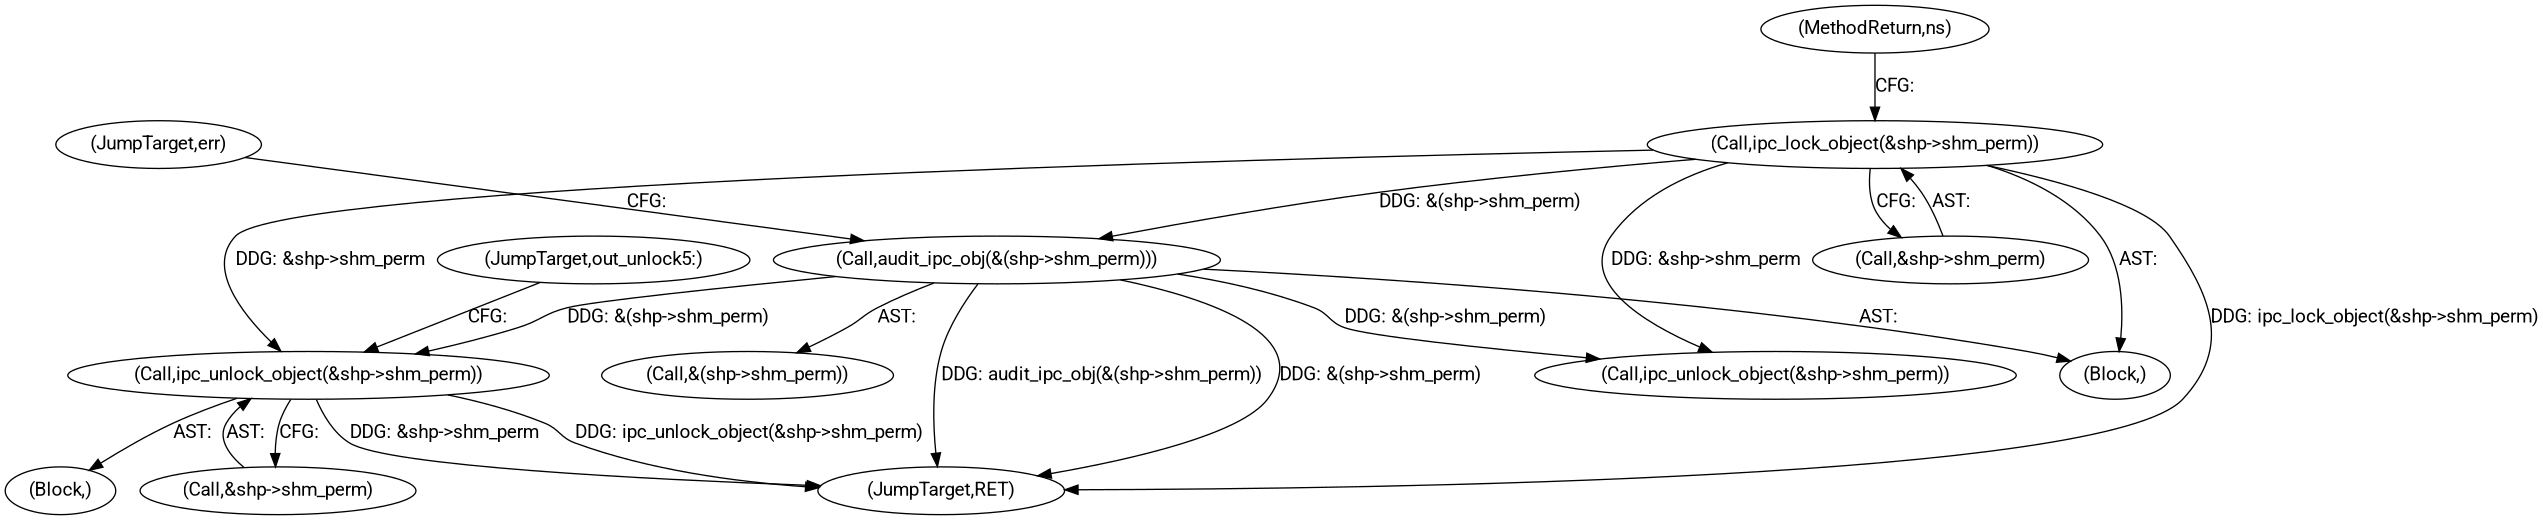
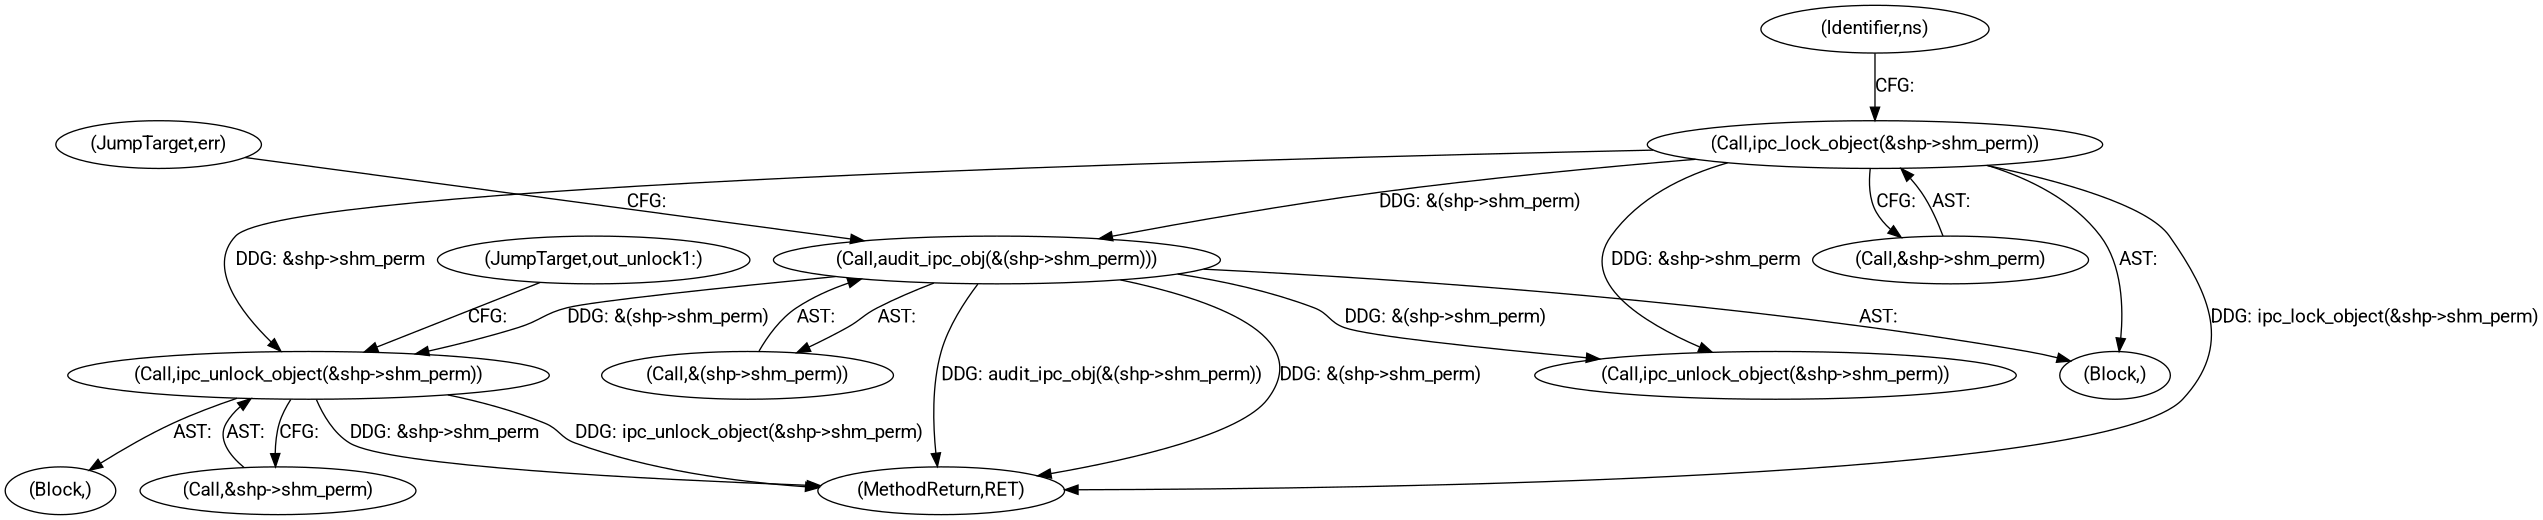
  digraph {
    fontname=Roboto
    node [fontname=Roboto]
    edge [fontname=Roboto]
    n1 [label="(Call,ipc_unlock_object(&shp->shm_perm))"]
-   n2 [label="(JumpTarget,RET)"]
+   n2 [label="(MethodReturn,RET)"]
    n3 [label="(Block,)"]
    n4 [label="(Call,&shp->shm_perm)"]
    n5 [label="(Call,ipc_lock_object(&shp->shm_perm))"]
    n6 [label="(Block,)"]
    n7 [label="(Call,&shp->shm_perm)"]
    n8 [label="(Call,ipc_unlock_object(&shp->shm_perm))"]
    n9 [label="(Call,audit_ipc_obj(&(shp->shm_perm)))"]
    n10 [label="(Call,&(shp->shm_perm))"]
-   n11 [label="(JumpTarget,out_unlock5:)"]
-   n12 [label="(MethodReturn,ns)"]
+   n11 [label="(JumpTarget,out_unlock1:)"]
+   n12 [label="(Identifier,ns)"]
    n13 [label="(JumpTarget,err)"]
    n1 -> n2 [label="DDG: ipc_unlock_object(&shp->shm_perm)"]
    n1 -> n2 [label="DDG: &shp->shm_perm"]
    n1 -> n3 [label="AST: "]
    n1 -> n4 [label="CFG: "]
    n4 -> n1 [label="AST: "]
    n5 -> n1 [label="DDG: &shp->shm_perm"]
    n5 -> n2 [label="DDG: ipc_lock_object(&shp->shm_perm)"]
    n5 -> n6 [label="AST: "]
    n5 -> n7 [label="CFG: "]
    n5 -> n8 [label="DDG: &shp->shm_perm"]
    n5 -> n9 [label="DDG: &(shp->shm_perm)"]
    n7 -> n5 [label="AST: "]
    n9 -> n1 [label="DDG: &(shp->shm_perm)"]
    n9 -> n2 [label="DDG: &(shp->shm_perm)"]
    n9 -> n2 [label="DDG: audit_ipc_obj(&(shp->shm_perm))"]
    n9 -> n6 [label="AST: "]
    n9 -> n8 [label="DDG: &(shp->shm_perm)"]
    n9 -> n10 [label="AST: "]
+   n10 -> n9 [label="AST: "]
    n11 -> n1 [label="CFG: "]
    n12 -> n5 [label="CFG: "]
    n13 -> n9 [label="CFG: "]
  }
